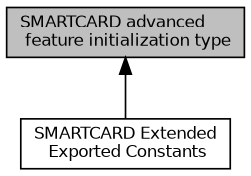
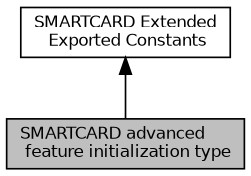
  digraph {
    rankdir=TB
    node [color=black fontname=Helvetica fontsize=10 shape=record style=filled]
    n1 [fillcolor=white height=0.2 label="SMARTCARD Extended\l Exported Constants" width=0.4]
    n2 [fillcolor=grey75 fontcolor=black height=0.2 label="SMARTCARD advanced\l feature initialization type" width=0.4]
-   n2 -> n1 [dir=back fontname=Helvetica fontsize=10 labelfontname=Helvetica labelfontsize=10 shape=plaintext style=solid]
+   n1 -> n2 [dir=back fontname=Helvetica fontsize=10 labelfontname=Helvetica labelfontsize=10 shape=plaintext style=solid]
  }
